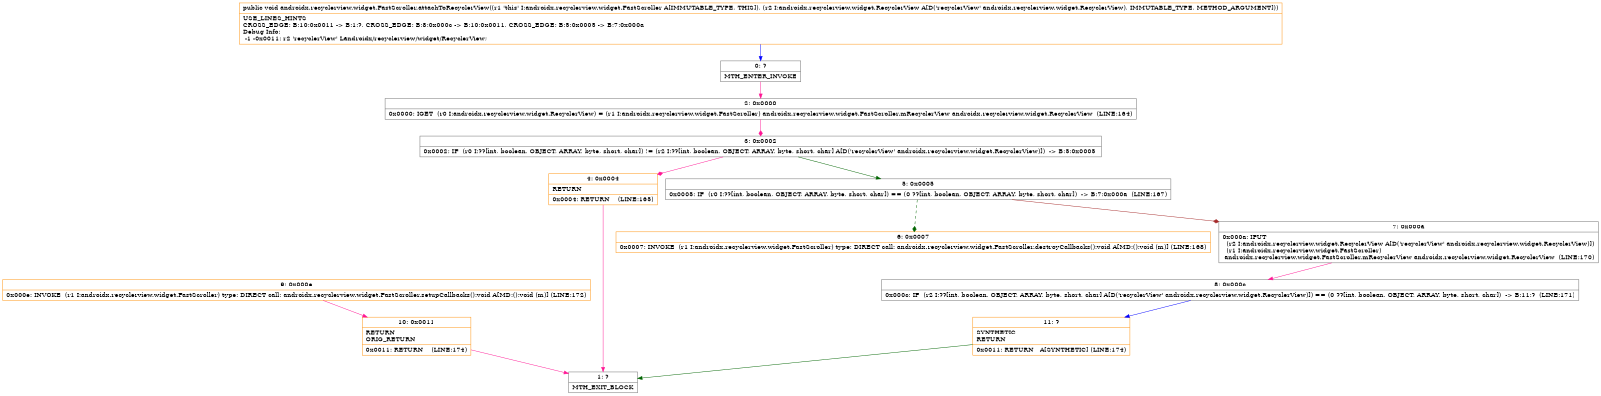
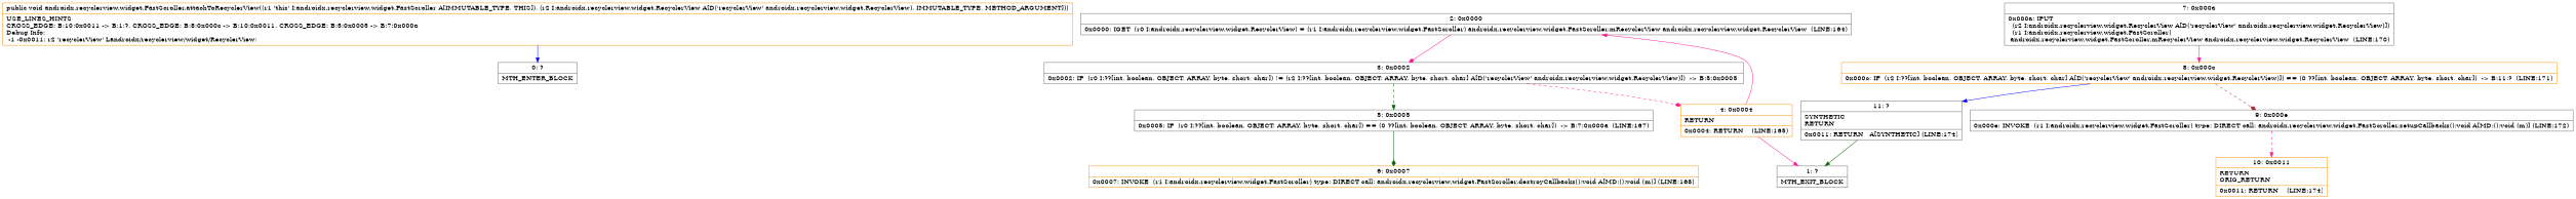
  digraph {
    node [color=gray40 shape=record]
    edge [arrowhead=normal color=deeppink]
-   n1 [label="{0\:\ ?|MTH_ENTER_INVOKE\l}"]
+   n1 [label="{0\:\ ?|MTH_ENTER_BLOCK\l}"]
    n2 [label="{2\:\ 0x0000|0x0000: IGET  (r0 I:androidx.recyclerview.widget.RecyclerView) = (r1 I:androidx.recyclerview.widget.FastScroller) androidx.recyclerview.widget.FastScroller.mRecyclerView androidx.recyclerview.widget.RecyclerView  (LINE:164)\l}"]
    n3 [label="{3\:\ 0x0002|0x0002: IF  (r0 I:??[int, boolean, OBJECT, ARRAY, byte, short, char]) != (r2 I:??[int, boolean, OBJECT, ARRAY, byte, short, char] A[D('recyclerView' androidx.recyclerview.widget.RecyclerView)])  \-\> B:5:0x0005 \l}"]
    n4 [color=darkorange label="{4\:\ 0x0004|RETURN\l|0x0004: RETURN    (LINE:165)\l}"]
    n5 [label="{5\:\ 0x0005|0x0005: IF  (r0 I:??[int, boolean, OBJECT, ARRAY, byte, short, char]) == (0 ??[int, boolean, OBJECT, ARRAY, byte, short, char])  \-\> B:7:0x000a  (LINE:167)\l}"]
    n6 [label="{1\:\ ?|MTH_EXIT_BLOCK\l}"]
    n7 [color=darkorange label="{6\:\ 0x0007|0x0007: INVOKE  (r1 I:androidx.recyclerview.widget.FastScroller) type: DIRECT call: androidx.recyclerview.widget.FastScroller.destroyCallbacks():void A[MD:():void (m)] (LINE:168)\l}"]
    n8 [label="{7\:\ 0x000a|0x000a: IPUT  \l  (r2 I:androidx.recyclerview.widget.RecyclerView A[D('recyclerView' androidx.recyclerview.widget.RecyclerView)])\l  (r1 I:androidx.recyclerview.widget.FastScroller)\l androidx.recyclerview.widget.FastScroller.mRecyclerView androidx.recyclerview.widget.RecyclerView  (LINE:170)\l}"]
-   n9 [label="{8\:\ 0x000c|0x000c: IF  (r2 I:??[int, boolean, OBJECT, ARRAY, byte, short, char] A[D('recyclerView' androidx.recyclerview.widget.RecyclerView)]) == (0 ??[int, boolean, OBJECT, ARRAY, byte, short, char])  \-\> B:11:?  (LINE:171)\l}"]
-   n10 [color=darkorange label="{9\:\ 0x000e|0x000e: INVOKE  (r1 I:androidx.recyclerview.widget.FastScroller) type: DIRECT call: androidx.recyclerview.widget.FastScroller.setupCallbacks():void A[MD:():void (m)] (LINE:172)\l}"]
-   n11 [color=darkorange label="{11\:\ ?|SYNTHETIC\lRETURN\l|0x0011: RETURN   A[SYNTHETIC] (LINE:174)\l}"]
+   n9 [color=darkorange label="{8\:\ 0x000c|0x000c: IF  (r2 I:??[int, boolean, OBJECT, ARRAY, byte, short, char] A[D('recyclerView' androidx.recyclerview.widget.RecyclerView)]) == (0 ??[int, boolean, OBJECT, ARRAY, byte, short, char])  \-\> B:11:?  (LINE:171)\l}"]
+   n10 [label="{9\:\ 0x000e|0x000e: INVOKE  (r1 I:androidx.recyclerview.widget.FastScroller) type: DIRECT call: androidx.recyclerview.widget.FastScroller.setupCallbacks():void A[MD:():void (m)] (LINE:172)\l}"]
+   n11 [label="{11\:\ ?|SYNTHETIC\lRETURN\l|0x0011: RETURN   A[SYNTHETIC] (LINE:174)\l}"]
    n12 [color=darkorange label="{10\:\ 0x0011|RETURN\lORIG_RETURN\l|0x0011: RETURN    (LINE:174)\l}"]
    n13 [color=darkorange label="{public void androidx.recyclerview.widget.FastScroller.attachToRecyclerView((r1 'this' I:androidx.recyclerview.widget.FastScroller A[IMMUTABLE_TYPE, THIS]), (r2 I:androidx.recyclerview.widget.RecyclerView A[D('recyclerView' androidx.recyclerview.widget.RecyclerView), IMMUTABLE_TYPE, METHOD_ARGUMENT]))  | USE_LINES_HINTS\lCROSS_EDGE: B:10:0x0011 \-\> B:1:?, CROSS_EDGE: B:8:0x000c \-\> B:10:0x0011, CROSS_EDGE: B:5:0x0005 \-\> B:7:0x000a\lDebug Info:\l  \-1 \-0x0011: r2 'recyclerView' Landroidx\/recyclerview\/widget\/RecyclerView;\l}"]
-   n1 -> n2
+   n4 -> n2
    n2 -> n3 [arrowhead=diamond]
-   n3 -> n4 [arrowhead=diamond style=solid]
-   n3 -> n5 [color=darkgreen]
+   n3 -> n4 [arrowhead=diamond style=dashed]
+   n3 -> n5 [color=darkgreen style=dashed]
    n4 -> n6
-   n5 -> n7 [arrowhead=diamond color=darkgreen style=dashed]
-   n5 -> n8 [arrowhead=diamond color=brown]
+   n5 -> n7 [arrowhead=diamond color=darkgreen style=solid]
    n8 -> n9
+   n9 -> n10 [arrowhead=diamond color=brown style=dashed]
    n9 -> n11 [color=blue]
-   n10 -> n12
+   n10 -> n12 [style=dashed]
    n11 -> n6 [color=darkgreen]
-   n12 -> n6
    n13 -> n1 [color=blue]
  }
